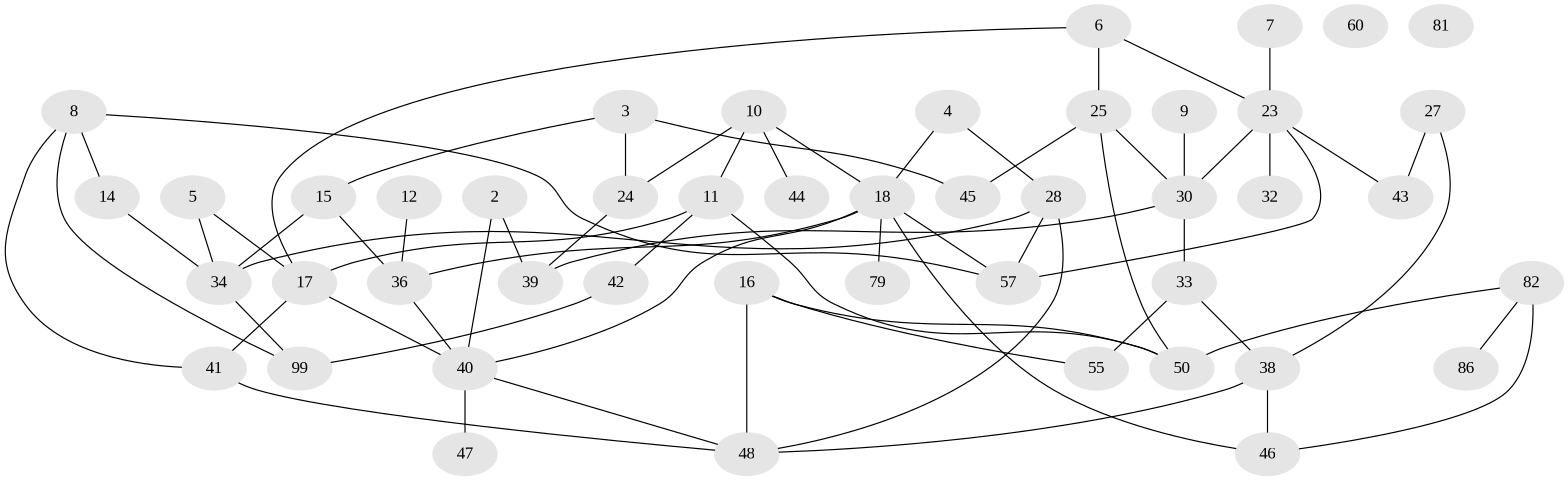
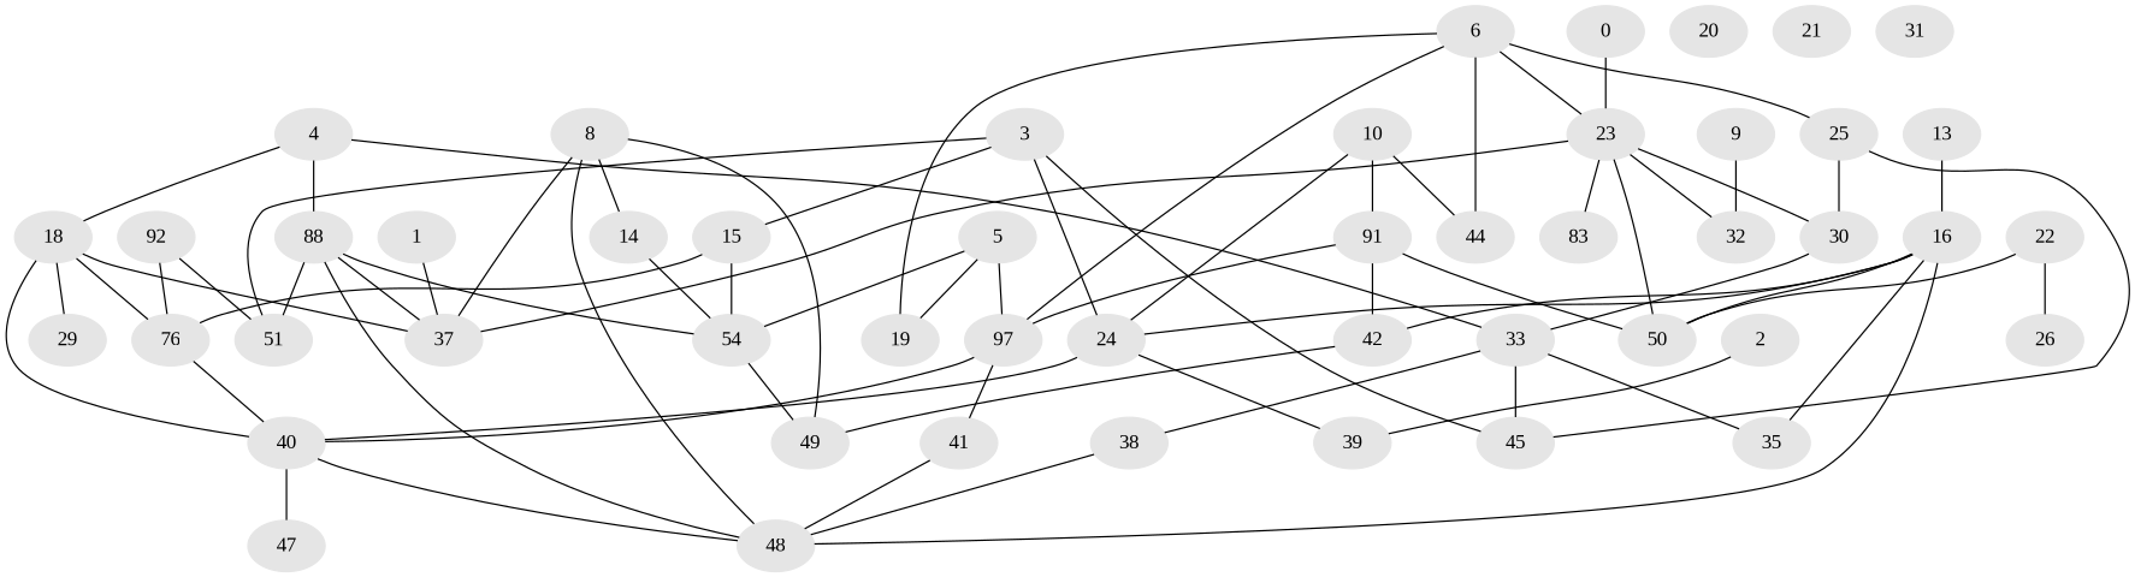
  graph {
    fontname="Liberation Serif"
    node [color=gray90 fontname="Liberation Serif" style=filled]
    edge [fontname="Liberation Serif"]
-   37 [label=57]
+   1
+   37
    2
    39
    40
    48
    47
    3
    15
    24
    45
-   34
-   36
+   51
+   34 [label=54]
+   36 [label=76]
    4
    18
-   28
+   28 [label=88]
    33
-   29 [label=79]
-   46
-   35 [label=55]
+   29
+   35
    38
    5
-   17
+   17 [label=97]
+   19
    41
-   49 [label=99]
+   49
    6
    23
    25
    44
    32
    30
-   43
+   43 [label=83]
    50
-   7
+   7 [label=0]
    8
    14
    9
    10
-   11
+   11 [label=91]
    42
-   12
+   12 [label=92]
+   13
    16
-   20 [label=60]
-   22 [label=82]
-   26 [label=86]
-   27
-   31 [label=81]
+   20
+   21
+   22
+   26
+   31
+   1 -- 37
    2 -- 39
-   2 -- 40
+   24 -- 40
    40 -- 48
    40 -- 47
    3 -- 15
    3 -- 24
    3 -- 45
+   3 -- 51
    15 -- 34
    15 -- 36
    24 -- 39
    34 -- 49
    36 -- 40
    4 -- 18
    4 -- 28
+   4 -- 33
    18 -- 37
    18 -- 40
    18 -- 36
    18 -- 29
-   18 -- 46
    28 -- 37
    28 -- 48
+   28 -- 51
    28 -- 34
+   33 -- 45
    33 -- 35
    33 -- 38
    38 -- 48
-   38 -- 46
    5 -- 34
    5 -- 17
+   5 -- 19
    17 -- 40
    17 -- 41
    41 -- 48
    6 -- 17
+   6 -- 19
    6 -- 23
    6 -- 25
+   6 -- 44
    23 -- 37
    23 -- 32
    23 -- 30
    23 -- 43
    25 -- 45
    25 -- 30
-   25 -- 50
-   30 -- 39
+   23 -- 50
    30 -- 33
    7 -- 23
    8 -- 37
-   8 -- 41
+   8 -- 48
    8 -- 49
    8 -- 14
    14 -- 34
-   9 -- 30
+   9 -- 32
    10 -- 24
-   10 -- 18
    10 -- 44
    10 -- 11
    11 -- 17
    11 -- 50
    11 -- 42
    42 -- 49
+   12 -- 51
    12 -- 36
+   13 -- 16
    16 -- 48
+   16 -- 24
    16 -- 35
    16 -- 50
-   22 -- 46
+   16 -- 42
    22 -- 50
    22 -- 26
-   27 -- 38
-   27 -- 43
  }
